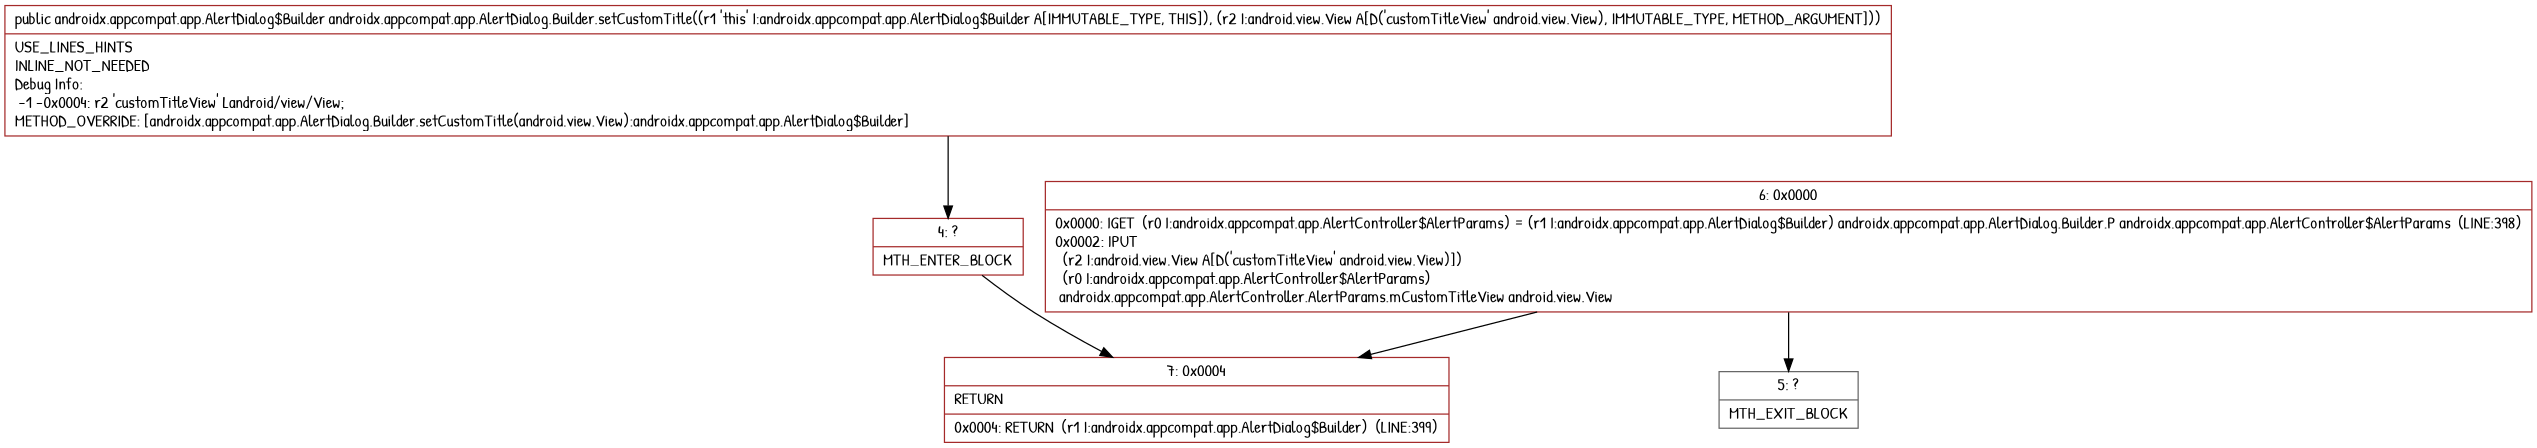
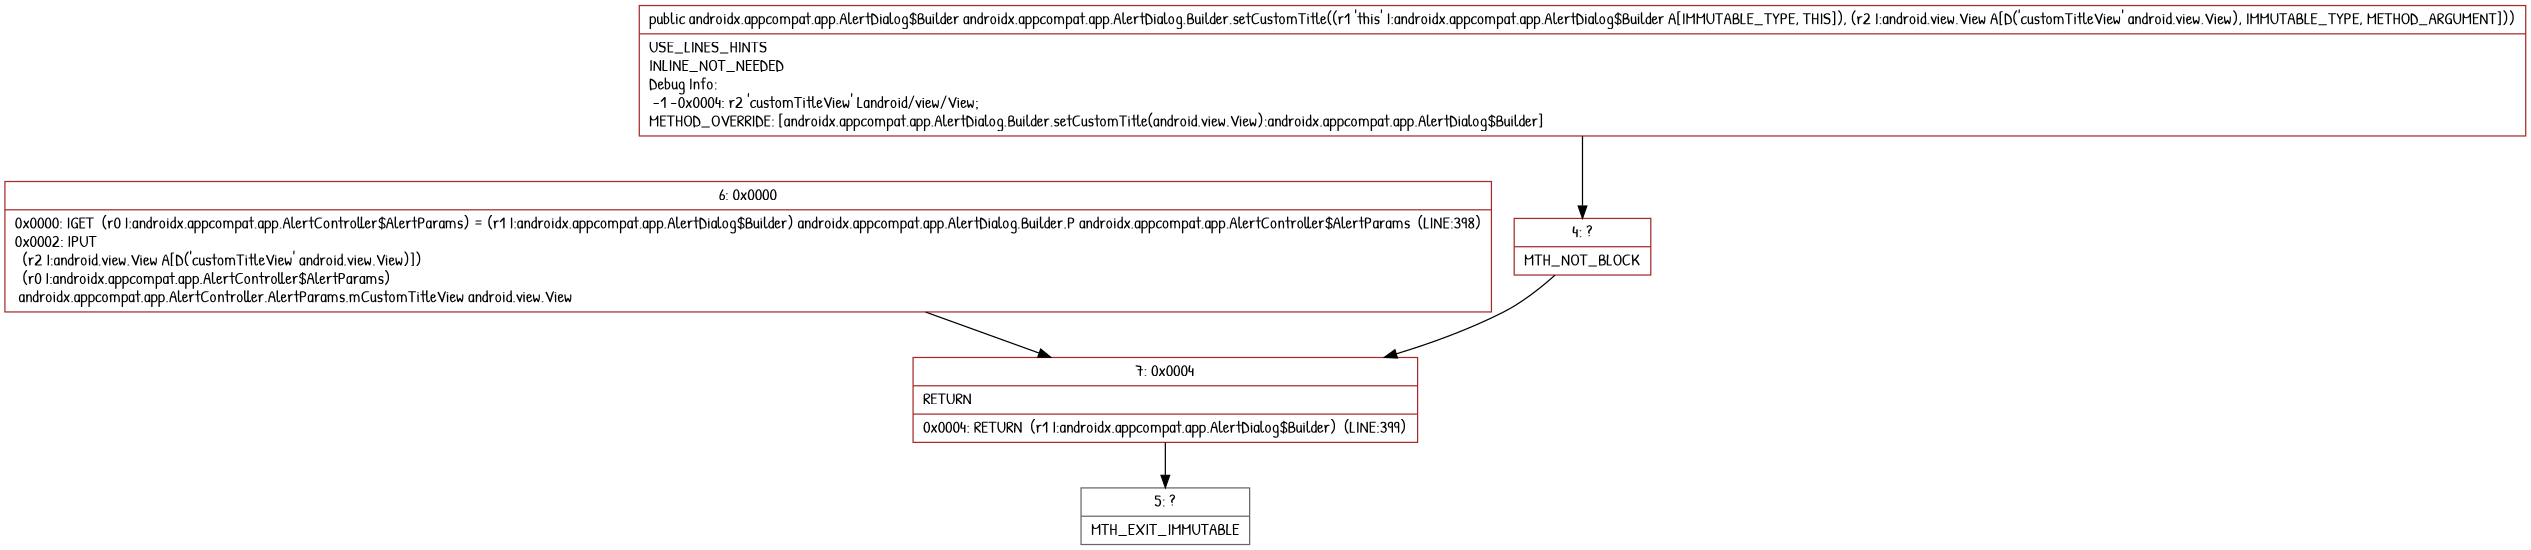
  digraph {
    fontname="Patrick Hand"
    node [color=brown fontname="Patrick Hand" shape=record]
    edge [fontname="Patrick Hand"]
-   n1 [label="{4\:\ ?|MTH_ENTER_BLOCK\l}"]
+   n1 [label="{4\:\ ?|MTH_NOT_BLOCK\l}"]
    n2 [label="{7\:\ 0x0004|RETURN\l|0x0004: RETURN  (r1 I:androidx.appcompat.app.AlertDialog$Builder)  (LINE:399)\l}"]
    n3 [label="{6\:\ 0x0000|0x0000: IGET  (r0 I:androidx.appcompat.app.AlertController$AlertParams) = (r1 I:androidx.appcompat.app.AlertDialog$Builder) androidx.appcompat.app.AlertDialog.Builder.P androidx.appcompat.app.AlertController$AlertParams  (LINE:398)\l0x0002: IPUT  \l  (r2 I:android.view.View A[D('customTitleView' android.view.View)])\l  (r0 I:androidx.appcompat.app.AlertController$AlertParams)\l androidx.appcompat.app.AlertController.AlertParams.mCustomTitleView android.view.View \l}"]
-   n4 [color=gray40 label="{5\:\ ?|MTH_EXIT_BLOCK\l}"]
+   n4 [color=gray40 label="{5\:\ ?|MTH_EXIT_IMMUTABLE\l}"]
    n5 [label="{public androidx.appcompat.app.AlertDialog$Builder androidx.appcompat.app.AlertDialog.Builder.setCustomTitle((r1 'this' I:androidx.appcompat.app.AlertDialog$Builder A[IMMUTABLE_TYPE, THIS]), (r2 I:android.view.View A[D('customTitleView' android.view.View), IMMUTABLE_TYPE, METHOD_ARGUMENT]))  | USE_LINES_HINTS\lINLINE_NOT_NEEDED\lDebug Info:\l  \-1 \-0x0004: r2 'customTitleView' Landroid\/view\/View;\lMETHOD_OVERRIDE: [androidx.appcompat.app.AlertDialog.Builder.setCustomTitle(android.view.View):androidx.appcompat.app.AlertDialog$Builder]\l}"]
    n1 -> n2
-   n3 -> n4
+   n2 -> n4
    n3 -> n2
    n5 -> n1
  }
